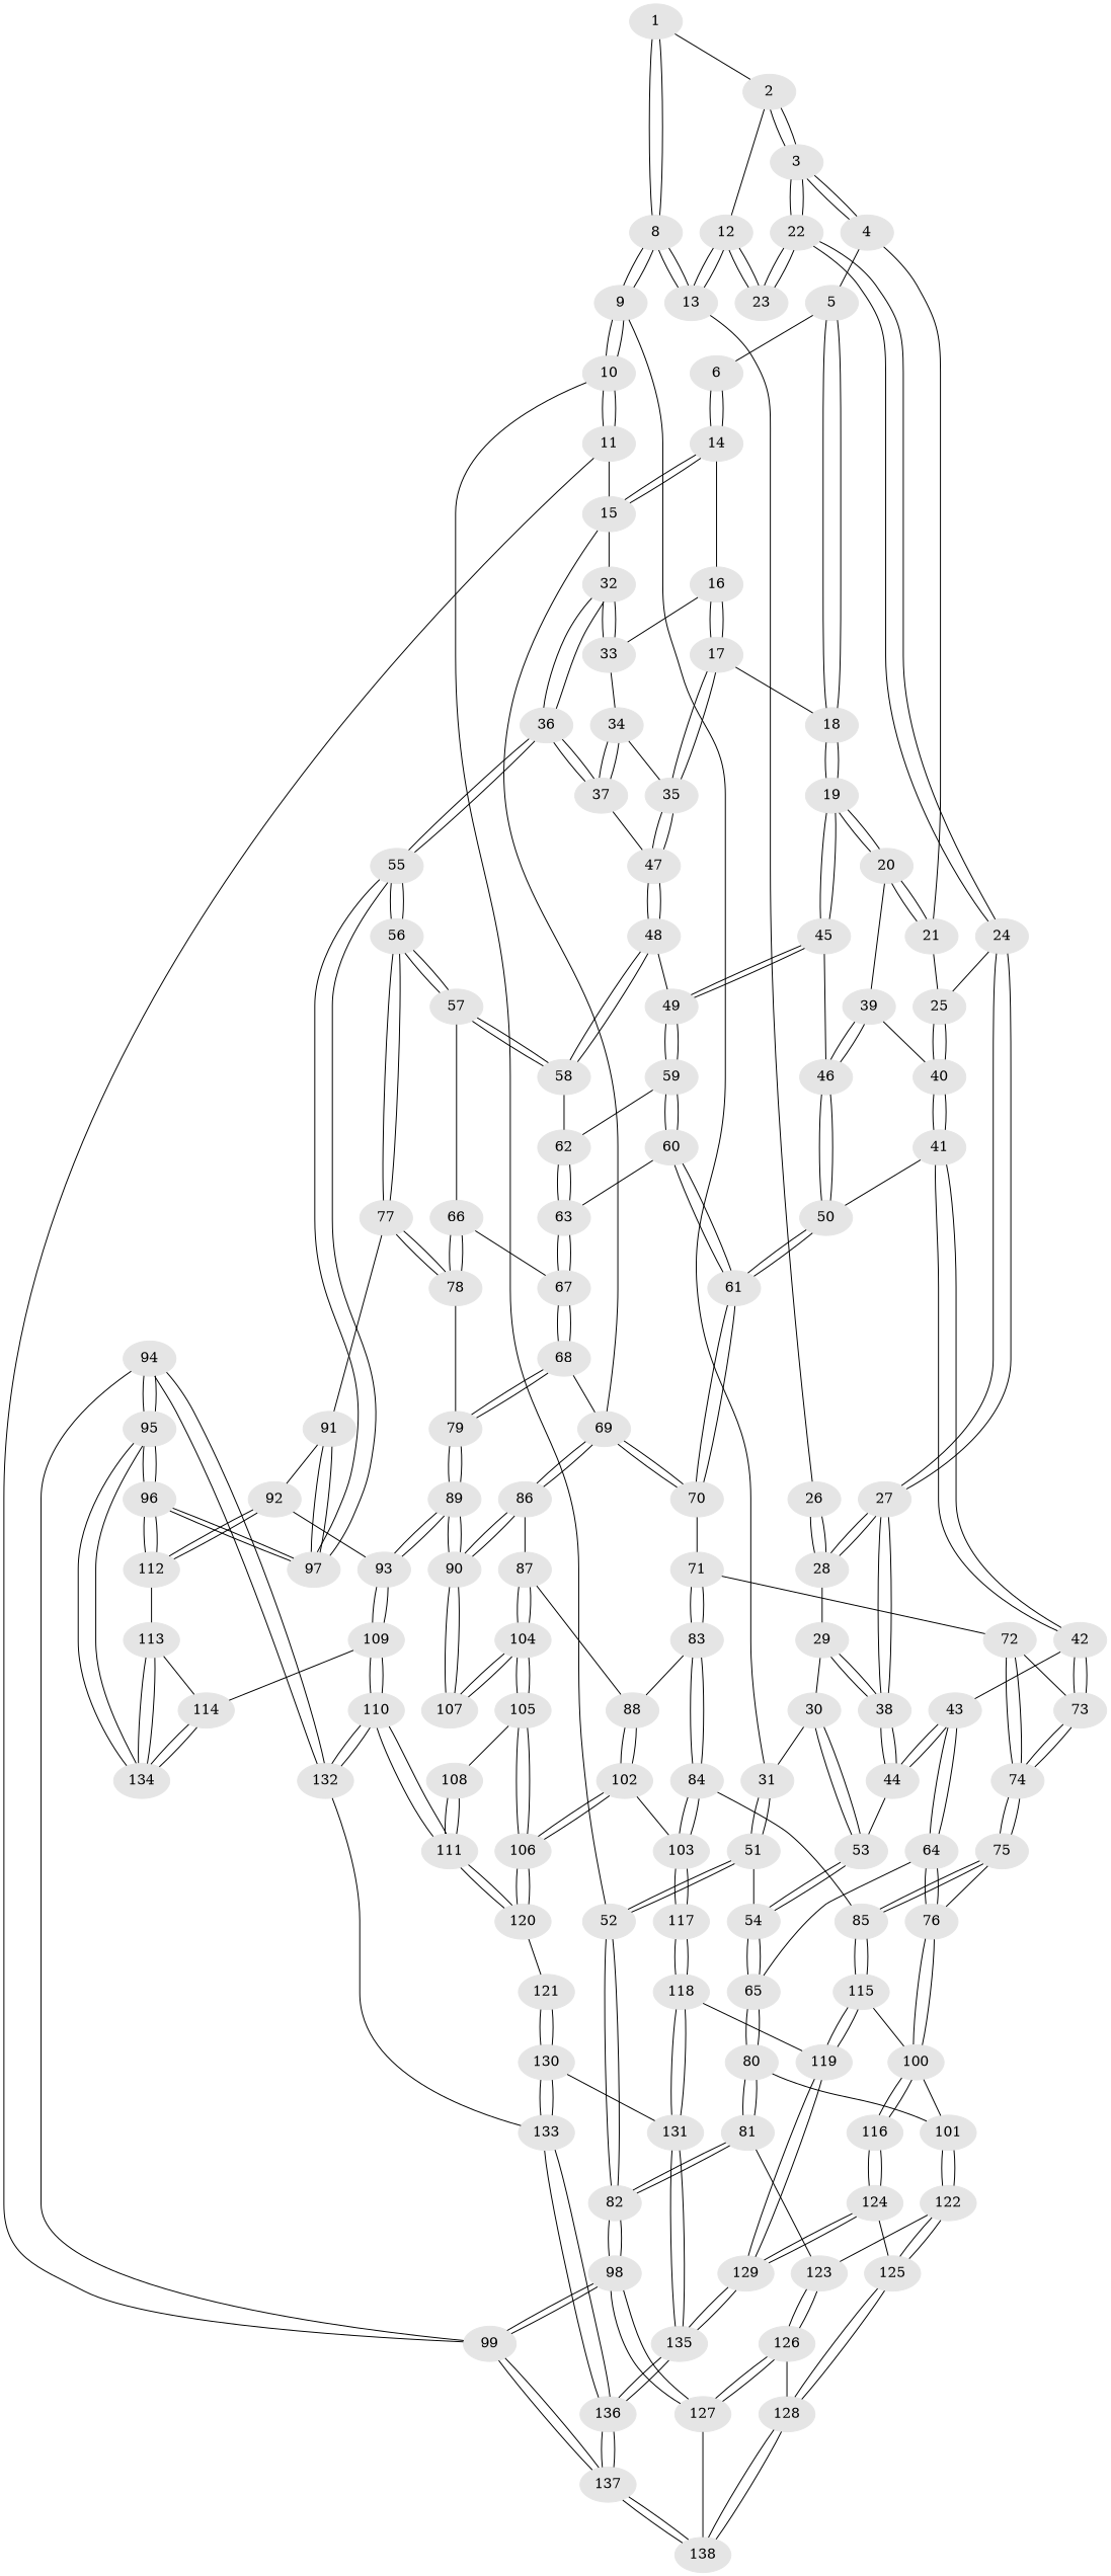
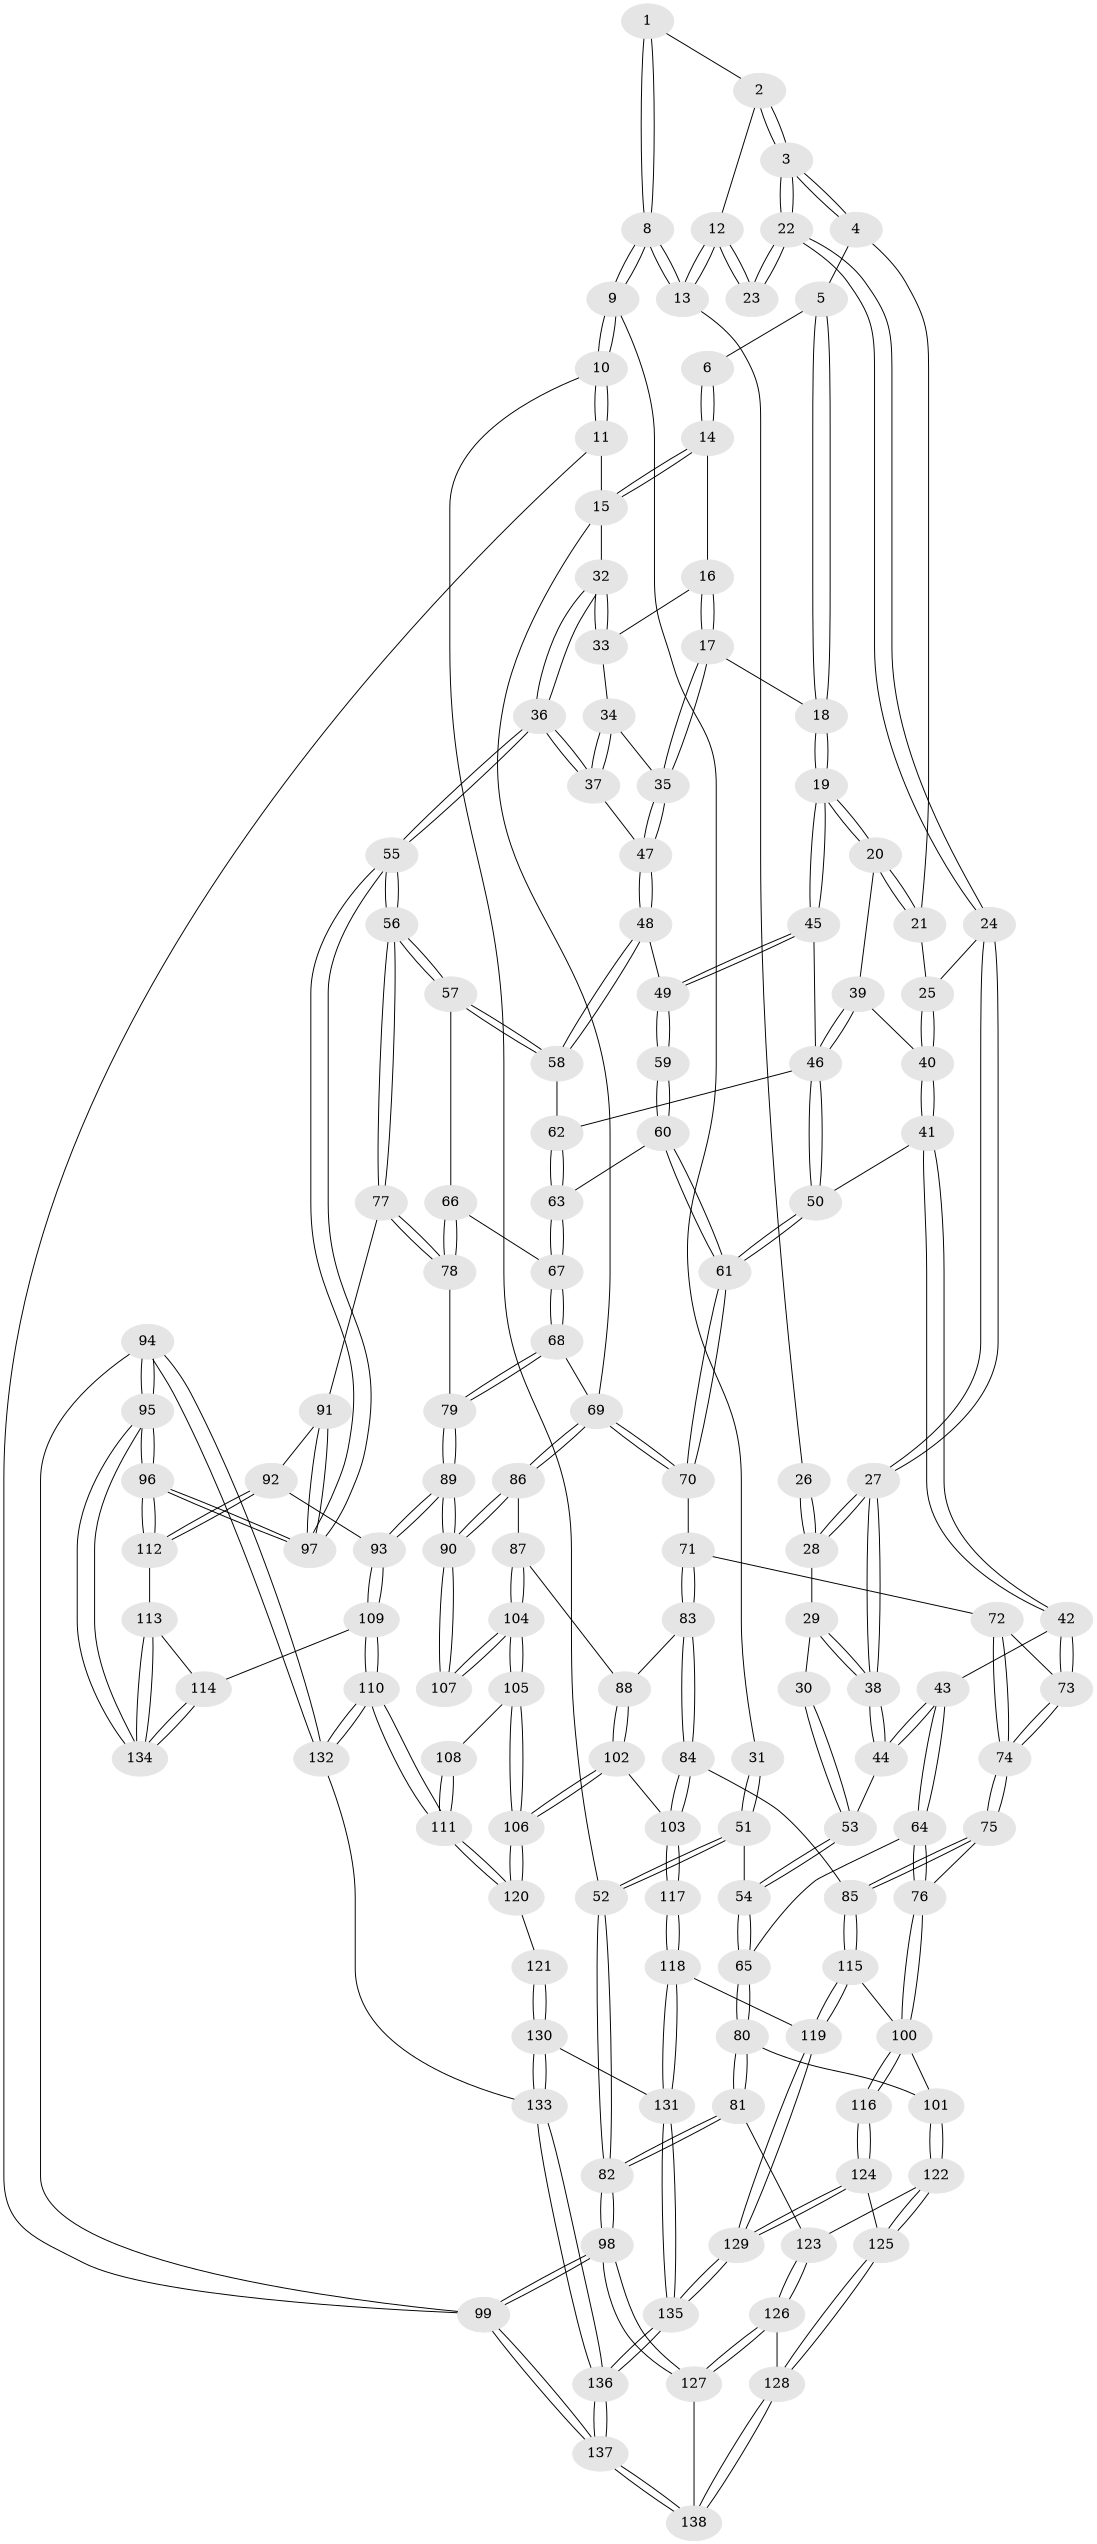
  graph {
    node [color=gray90 style=filled]
    1
    2
    8
    3
    12
    9
    13
    4
    22
    23
    5
    21
    24
    6
    18
    25
    14
    19
    15
    16
    11
    99
    10
    31
    26
    52
    51
    82
    32
    69
    137
    28
    17
    33
    36
    94
    95
    132
    35
    34
    47
    20
    45
    39
    46
    49
    40
    27
    38
    41
    29
    44
    30
    53
    54
    37
    55
    48
    56
    97
    50
    42
    43
    73
    61
    64
    74
    65
    76
    59
    58
    62
    60
    70
    98
    80
    57
    77
    66
    78
    91
    67
    63
    71
    68
    100
    81
    101
    79
    86
    89
    87
    90
    72
    83
    84
    88
    75
    85
    115
    116
    92
    93
    123
    122
    126
    127
    103
    102
    117
    119
    104
    107
    105
    106
    109
    112
    113
    110
    114
    96
    134
    133
    138
    124
    125
    120
    118
    108
    111
    121
    129
    131
    130
    135
    128
    136
    1 -- 2
    1 -- 8
    1 -- 8
    2 -- 3
    2 -- 3
    2 -- 12
    8 -- 9
    8 -- 9
    8 -- 13
    8 -- 13
    3 -- 4
    3 -- 4
    3 -- 22
    3 -- 22
    12 -- 13
    12 -- 13
    12 -- 23
    12 -- 23
    9 -- 10
    9 -- 10
    9 -- 31
    13 -- 26
    4 -- 5
    4 -- 21
    22 -- 23
    22 -- 23
    22 -- 24
    22 -- 24
    5 -- 6
    5 -- 18
    5 -- 18
    21 -- 25
    24 -- 25
    24 -- 27
    24 -- 27
    6 -- 14
    6 -- 14
    18 -- 19
    18 -- 19
    25 -- 40
    25 -- 40
    14 -- 15
    14 -- 15
    14 -- 16
    19 -- 20
    19 -- 20
    19 -- 45
    19 -- 45
    15 -- 32
    15 -- 69
    16 -- 17
    16 -- 17
    16 -- 33
    11 -- 15
    11 -- 99
    99 -- 137
    99 -- 137
    10 -- 11
    10 -- 11
    10 -- 52
    31 -- 51
    31 -- 51
    26 -- 28
    26 -- 28
    52 -- 82
    52 -- 82
    51 -- 52
    51 -- 52
    51 -- 54
    82 -- 98
    82 -- 98
    32 -- 33
    32 -- 33
    32 -- 36
    32 -- 36
    69 -- 70
    69 -- 70
    69 -- 86
    69 -- 86
    137 -- 138
    137 -- 138
    28 -- 29
    17 -- 18
    17 -- 35
    17 -- 35
    33 -- 34
    36 -- 37
    36 -- 37
    36 -- 55
    36 -- 55
    94 -- 99
    94 -- 95
    94 -- 95
    94 -- 132
    94 -- 132
    95 -- 96
    95 -- 96
    95 -- 134
    95 -- 134
    132 -- 133
    35 -- 47
    35 -- 47
    34 -- 35
    34 -- 37
    34 -- 37
    47 -- 48
    47 -- 48
    20 -- 21
    20 -- 21
    20 -- 39
    45 -- 46
    45 -- 49
    45 -- 49
    39 -- 46
    39 -- 46
    39 -- 40
    46 -- 50
    46 -- 50
    49 -- 59
    49 -- 59
    40 -- 41
    40 -- 41
    27 -- 28
    27 -- 28
    27 -- 38
    27 -- 38
    38 -- 44
    38 -- 44
    41 -- 50
    41 -- 42
    41 -- 42
    29 -- 38
    29 -- 38
    29 -- 30
    44 -- 53
-   30 -- 31
    30 -- 53
    30 -- 53
    53 -- 54
    53 -- 54
    54 -- 65
    54 -- 65
    37 -- 47
    55 -- 56
    55 -- 56
    55 -- 97
    55 -- 97
    48 -- 49
    48 -- 58
    48 -- 58
    56 -- 57
    56 -- 57
    56 -- 77
    56 -- 77
    50 -- 61
    50 -- 61
    42 -- 43
    42 -- 73
    42 -- 73
    43 -- 44
    43 -- 44
    43 -- 64
    43 -- 64
    73 -- 74
    73 -- 74
    61 -- 70
    61 -- 70
    64 -- 65
    64 -- 76
    64 -- 76
    74 -- 75
    74 -- 75
    65 -- 80
    65 -- 80
    76 -- 100
    76 -- 100
-   59 -- 62
+   46 -- 62
    59 -- 60
    59 -- 60
    58 -- 62
    62 -- 63
    62 -- 63
    60 -- 61
    60 -- 61
    60 -- 63
    70 -- 71
    98 -- 99
    98 -- 99
    98 -- 127
    98 -- 127
    80 -- 81
    80 -- 81
    80 -- 101
    57 -- 58
    57 -- 58
    57 -- 66
    77 -- 78
    77 -- 78
    77 -- 91
    66 -- 78
    66 -- 78
    66 -- 67
    78 -- 79
    91 -- 97
    91 -- 97
    91 -- 92
    67 -- 68
    67 -- 68
    63 -- 67
    63 -- 67
    71 -- 72
    71 -- 83
    71 -- 83
    68 -- 69
    68 -- 79
    68 -- 79
    100 -- 101
    100 -- 116
    100 -- 116
    81 -- 82
    81 -- 82
    81 -- 123
    101 -- 122
    101 -- 122
    79 -- 89
    79 -- 89
    86 -- 87
    86 -- 90
    86 -- 90
    89 -- 90
    89 -- 90
    89 -- 93
    89 -- 93
    87 -- 88
    87 -- 104
    87 -- 104
    90 -- 107
    90 -- 107
    72 -- 73
    72 -- 74
    72 -- 74
    83 -- 84
    83 -- 84
    83 -- 88
    84 -- 85
    84 -- 103
    84 -- 103
    88 -- 102
    88 -- 102
    75 -- 76
    75 -- 85
    75 -- 85
    85 -- 115
    85 -- 115
    115 -- 100
    115 -- 119
    115 -- 119
    116 -- 124
    116 -- 124
    92 -- 93
    92 -- 112
    92 -- 112
    93 -- 109
    93 -- 109
    123 -- 126
    123 -- 126
    122 -- 123
    122 -- 125
    122 -- 125
    126 -- 127
    126 -- 127
    126 -- 128
    127 -- 138
    103 -- 117
    103 -- 117
    102 -- 103
    102 -- 106
    102 -- 106
    117 -- 118
    117 -- 118
    119 -- 129
    119 -- 129
    104 -- 107
    104 -- 107
    104 -- 105
    104 -- 105
    105 -- 106
    105 -- 106
    105 -- 108
    106 -- 120
    106 -- 120
    109 -- 110
    109 -- 110
    109 -- 114
    112 -- 113
    113 -- 114
    113 -- 134
    113 -- 134
    110 -- 132
    110 -- 132
    110 -- 111
    110 -- 111
    114 -- 134
    114 -- 134
    96 -- 97
    96 -- 97
    96 -- 112
    96 -- 112
    133 -- 136
    133 -- 136
    124 -- 125
    124 -- 129
    124 -- 129
    125 -- 128
    125 -- 128
    120 -- 121
    118 -- 119
    118 -- 131
    118 -- 131
    108 -- 111
    108 -- 111
    111 -- 120
    111 -- 120
    121 -- 130
    121 -- 130
    129 -- 135
    129 -- 135
    131 -- 135
    131 -- 135
    130 -- 133
    130 -- 133
    130 -- 131
    135 -- 136
    135 -- 136
    128 -- 138
    128 -- 138
    136 -- 137
    136 -- 137
  }
